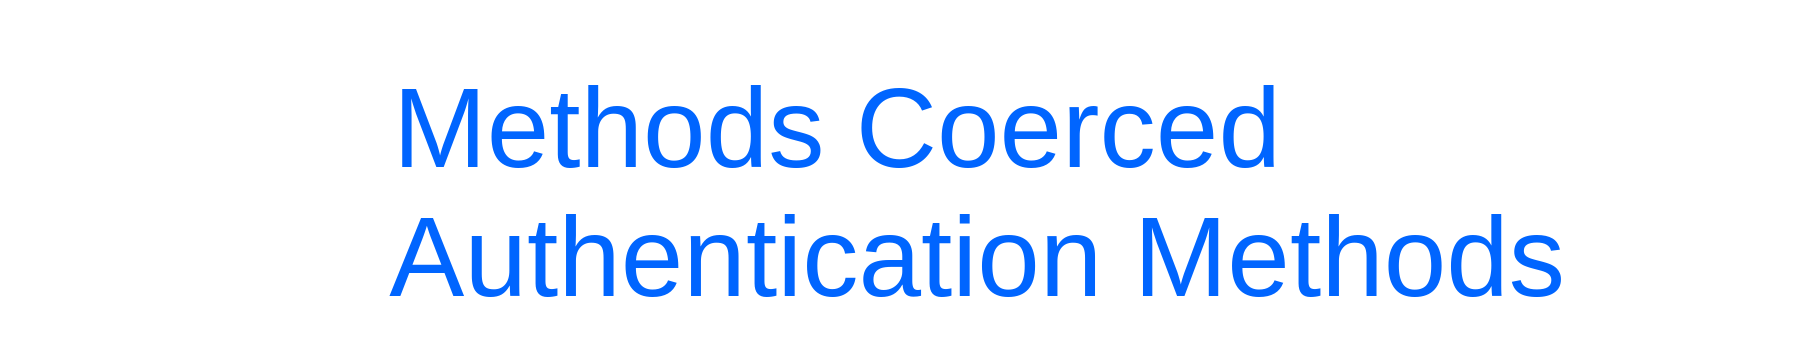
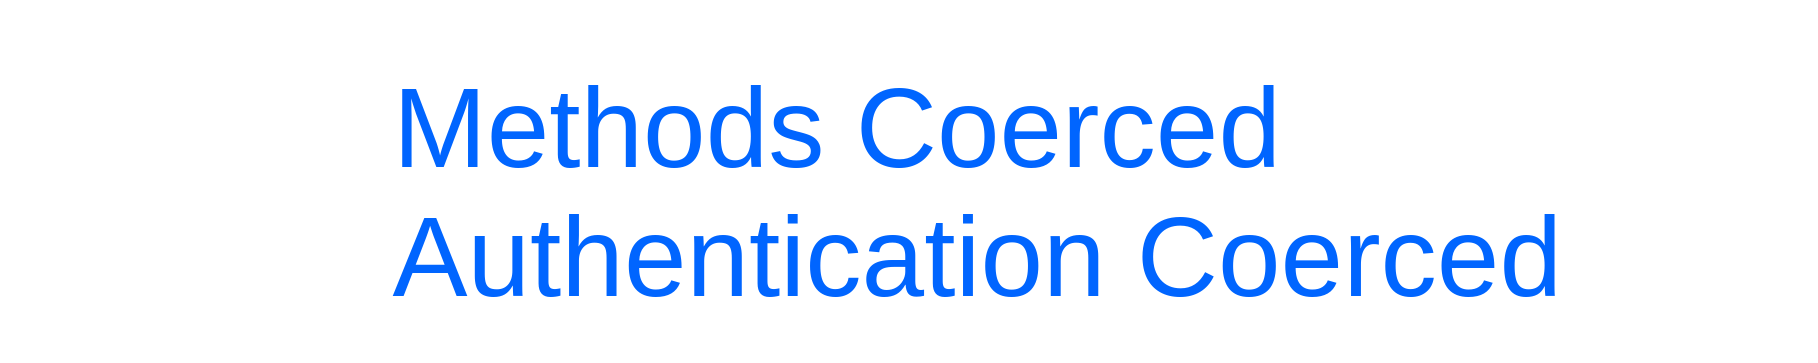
  <mxCell id="0" />
  <mxCell id="1" parent="0" />
  <mxCell id="2" value="" style="shape=image;verticalLabelPosition=bottom;labelBackgroundColor=default;verticalAlign=top;aspect=fixed;imageAspect=0;image=https://1.bp.blogspot.com/-IgiXS3YMT-4/UDZzIAwWhlI/AAAAAAAAL7I/klX_JQtLNws/s1600/Microsoft+symbol+2012.png;" parent="1" vertex="1"><mxGeometry x="20" y="20" width="200" height="200" as="geometry" /></mxCell>
- <mxCell id="3" value="&lt;font color=&quot;#0065ff&quot;&gt;Authentication Methods&lt;/font&gt;" style="text;html=1;align=center;verticalAlign=middle;resizable=0;points=[];autosize=1;strokeColor=none;fillColor=none;fontSize=75;fontColor=#000099;" parent="1" vertex="1"><mxGeometry x="251" y="120" width="800" height="100" as="geometry" /></mxCell>
+ <mxCell id="3" value="&lt;font color=&quot;#0065ff&quot;&gt;Authentication Coerced&lt;/font&gt;" style="text;html=1;align=center;verticalAlign=middle;resizable=0;points=[];autosize=1;strokeColor=none;fillColor=none;fontSize=75;fontColor=#000099;" parent="1" vertex="1"><mxGeometry x="251" y="120" width="800" height="100" as="geometry" /></mxCell>
  <mxCell id="4" value="&lt;font color=&quot;#0065ff&quot;&gt;Methods Coerced&lt;/font&gt;" style="text;whiteSpace=wrap;html=1;fontSize=75;fontColor=#000099;" parent="1" vertex="1"><mxGeometry x="260" y="33" width="930" height="80" as="geometry" /></mxCell>
